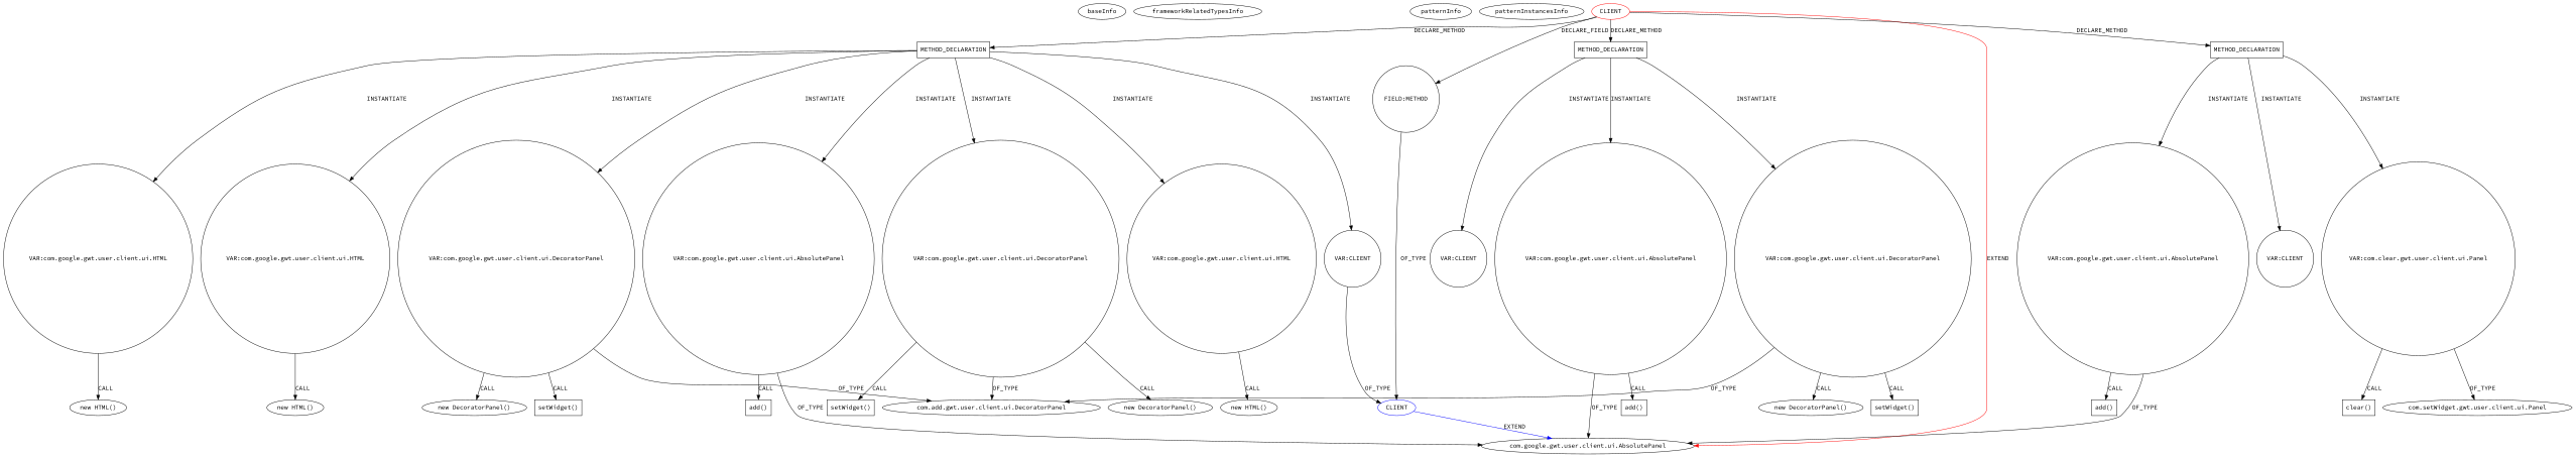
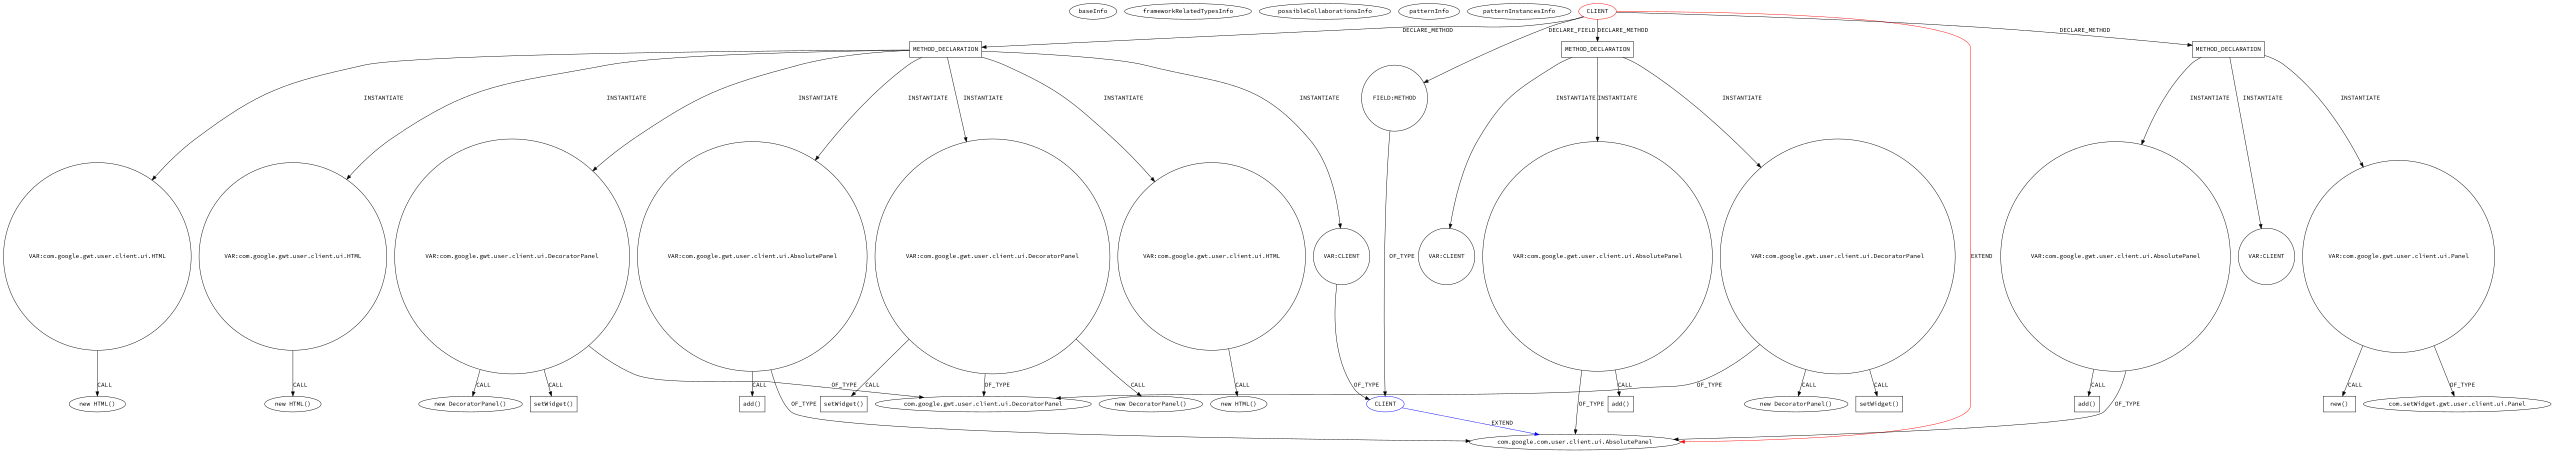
  digraph {
    fontname="Source Code Pro"
    node [fontname="Source Code Pro" isFrameworkType=false vertexType=VARIABLE_EXPRESION]
    edge [fontname="Source Code Pro"]
    baseInfo [category=pattern graphId=1018 isAnonymous=false possibleRelation=true isFrameworkType="" vertexType=""]
    frameworkRelatedTypesInfo [0="com.google.gwt.user.client.ui.AbsolutePanel" isFrameworkType="" vertexType=""]
+   possibleCollaborationsInfo [0="1018~FIELD_TYPE_DECLARATION-INSTANTIATION-CLIENT_METHOD_DECLARATION-~com.google.gwt.user.client.ui.AbsolutePanel ~com.google.gwt.user.client.ui.AbsolutePanel ~false~false" isFrameworkType="" vertexType=""]
    patternInfo [frequency=2.0 patternRootClient=0 isFrameworkType="" vertexType=""]
    patternInstancesInfo [0="MainMain-ChatCafeine~/MainMain-ChatCafeine/ChatCafeine-master/ChatCafeine/src/sources/client/vue/profil/ProfilPanel.java~ProfilPanel~278" 1="MainMain-ChatCafeine~/MainMain-ChatCafeine/ChatCafeine-master/ChatCafeine/src/sources/client/vue/coffeeRoom/CoffeeRoomPanel.java~CoffeeRoomPanel~230" isFrameworkType="" vertexType=""]
    n6 [label="new DecoratorPanel()" vertexType=CONSTRUCTOR_CALL]
    n7 [label="VAR:com.google.gwt.user.client.ui.DecoratorPanel" shape=circle]
    n8 [label="setWidget()" shape=box vertexType=INSIDE_CALL]
-   n9 [label="com.add.gwt.user.client.ui.DecoratorPanel" vertexType=FRAMEWORK_CLASS_TYPE]
+   n9 [label="com.google.gwt.user.client.ui.DecoratorPanel" vertexType=FRAMEWORK_CLASS_TYPE]
    n10 [label=METHOD_DECLARATION shape=box vertexType=CLIENT_METHOD_DECLARATION]
    n11 [label="VAR:CLIENT" shape=circle]
    n12 [label="VAR:com.google.gwt.user.client.ui.AbsolutePanel" shape=circle]
    n13 [label="VAR:com.google.gwt.user.client.ui.DecoratorPanel" shape=circle]
    n14 [label="VAR:com.google.gwt.user.client.ui.HTML" shape=circle]
    n15 [label="VAR:com.google.gwt.user.client.ui.HTML" shape=circle]
    n16 [label="VAR:com.google.gwt.user.client.ui.HTML" shape=circle]
    n17 [color=blue label=CLIENT vertexType=REFERENCE_CLIENT_CLASS_DECLARATION]
-   n18 [label="com.google.gwt.user.client.ui.AbsolutePanel" vertexType=FRAMEWORK_CLASS_TYPE]
+   n18 [label="com.google.com.user.client.ui.AbsolutePanel" vertexType=FRAMEWORK_CLASS_TYPE]
    n19 [label="add()" shape=box vertexType=INSIDE_CALL]
    n20 [label="setWidget()" shape=box vertexType=INSIDE_CALL]
    n21 [label="new DecoratorPanel()" vertexType=CONSTRUCTOR_CALL]
    n22 [label="new HTML()" vertexType=CONSTRUCTOR_CALL]
    n23 [label="new HTML()" vertexType=CONSTRUCTOR_CALL]
    n24 [label="new HTML()" vertexType=CONSTRUCTOR_CALL]
    n25 [color=red label=CLIENT vertexType=ROOT_CLIENT_CLASS_DECLARATION]
    n26 [label="FIELD:METHOD" shape=circle vertexType=FIELD_DECLARATION]
    n27 [label=METHOD_DECLARATION shape=box vertexType=CLIENT_METHOD_DECLARATION]
    n28 [label=METHOD_DECLARATION shape=box vertexType=CLIENT_METHOD_DECLARATION]
    n29 [label="VAR:com.google.gwt.user.client.ui.AbsolutePanel" shape=circle]
    n30 [label="VAR:CLIENT" shape=circle]
-   n31 [label="VAR:com.clear.gwt.user.client.ui.Panel" shape=circle]
+   n31 [label="VAR:com.google.gwt.user.client.ui.Panel" shape=circle]
    n32 [label="VAR:com.google.gwt.user.client.ui.AbsolutePanel" shape=circle]
    n33 [label="VAR:com.google.gwt.user.client.ui.DecoratorPanel" shape=circle]
    n34 [label="VAR:CLIENT" shape=circle]
    n35 [label="add()" shape=box vertexType=INSIDE_CALL]
    n36 [label="add()" shape=box vertexType=INSIDE_CALL]
    n37 [label="setWidget()" shape=box vertexType=INSIDE_CALL]
    n38 [label="new DecoratorPanel()" vertexType=CONSTRUCTOR_CALL]
    n39 [label="com.setWidget.gwt.user.client.ui.Panel" vertexType=FRAMEWORK_CLASS_TYPE]
-   n40 [label="clear()" shape=box vertexType=INSIDE_CALL]
+   n40 [label="new()" shape=box vertexType=INSIDE_CALL]
    n7 -> n6 [label=CALL]
    n7 -> n8 [label=CALL]
    n7 -> n9 [label=OF_TYPE]
    n10 -> n7 [label=INSTANTIATE]
    n10 -> n11 [label=INSTANTIATE]
    n10 -> n12 [label=INSTANTIATE]
    n10 -> n13 [label=INSTANTIATE]
    n10 -> n14 [label=INSTANTIATE]
    n10 -> n15 [label=INSTANTIATE]
    n10 -> n16 [label=INSTANTIATE]
    n11 -> n17 [label=OF_TYPE]
    n12 -> n18 [label=OF_TYPE]
    n12 -> n19 [label=CALL]
    n13 -> n9 [label=OF_TYPE]
    n13 -> n20 [label=CALL]
    n13 -> n21 [label=CALL]
    n14 -> n22 [label=CALL]
    n15 -> n23 [label=CALL]
    n16 -> n24 [label=CALL]
    n17 -> n18 [color=blue label=EXTEND]
    n25 -> n10 [label=DECLARE_METHOD]
    n25 -> n18 [color=red label=EXTEND]
    n25 -> n26 [label=DECLARE_FIELD]
    n25 -> n27 [label=DECLARE_METHOD]
    n25 -> n28 [label=DECLARE_METHOD]
    n26 -> n17 [label=OF_TYPE]
    n27 -> n29 [label=INSTANTIATE]
    n27 -> n30 [label=INSTANTIATE]
    n27 -> n31 [label=INSTANTIATE]
    n28 -> n32 [label=INSTANTIATE]
    n28 -> n33 [label=INSTANTIATE]
    n28 -> n34 [label=INSTANTIATE]
    n29 -> n18 [label=OF_TYPE]
    n29 -> n36 [label=CALL]
    n31 -> n39 [label=OF_TYPE]
    n31 -> n40 [label=CALL]
    n32 -> n18 [label=OF_TYPE]
    n32 -> n35 [label=CALL]
    n33 -> n9 [label=OF_TYPE]
    n33 -> n37 [label=CALL]
    n33 -> n38 [label=CALL]
  }
